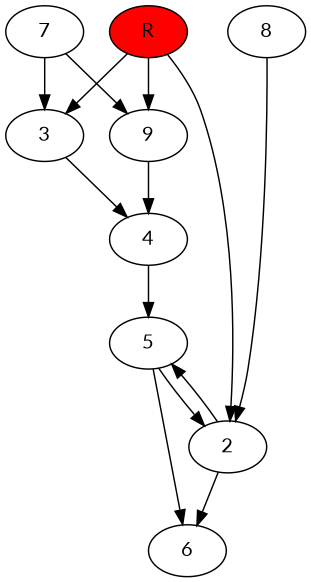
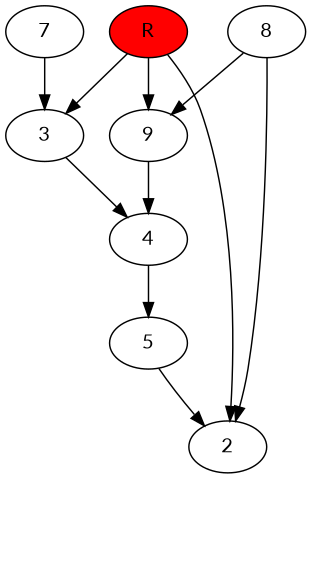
  digraph {
    fontname=Lato
    node [fontname=Lato]
    edge [fontname=Lato]
    n1 [label=9]
    4
    5
    2
-   6
    3
    7
    8
    R [fillcolor="#ff0000" style=filled]
    n1 -> 4
    4 -> 5
    5 -> 2
-   5 -> 6
-   2 -> 5
-   2 -> 6
    3 -> 4
    7 -> 3
-   7 -> n1
+   8 -> n1
    8 -> 2
    R -> n1
    R -> 2
    R -> 3
  }
